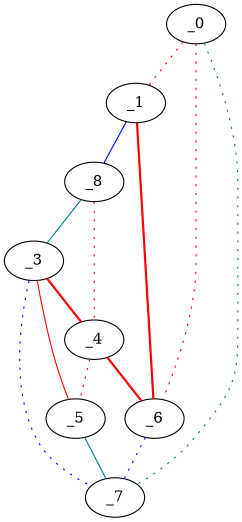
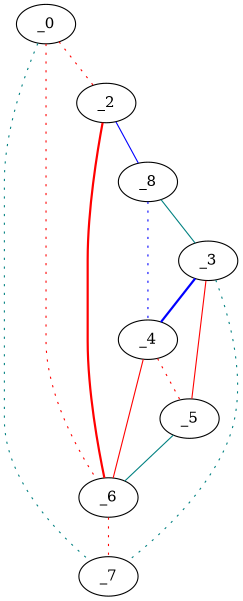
  graph {
    node [x=69]
    edge [color=red style=dotted valence=1]
    _0 [x=46 y=64]
-   _1 [x=54 y=28]
+   _1 [x=54 y=28 label=_2]
    _6 [x=82 y=63]
    _7 [x=92 y=18]
    n5 [label=_8 x=64 y=13]
    _4 [y=16]
    _3 [y=8]
    _5 [x=75 y=11]
    _0 -- _1
    _0 -- _6
    _0 -- _7 [color=teal]
    _1 -- _6 [style=bold valence=2]
    _1 -- n5 [color=blue style=solid]
-   _6 -- _7 [color=blue]
-   n5 -- _4 [valence=2]
+   _6 -- _7
+   n5 -- _4 [color=blue valence=2]
    n5 -- _3 [color=teal style=solid]
-   _4 -- _6 [style=bold]
+   _4 -- _6 [style=solid]
    _4 -- _5 [valence=2]
-   _3 -- _7 [color=blue]
-   _3 -- _4 [style=bold valence=2]
+   _3 -- _7 [color=teal]
+   _3 -- _4 [color=blue style=bold valence=2]
    _3 -- _5 [style=solid]
-   _5 -- _7 [color=teal style=solid valence=2]
+   _5 -- _6 [color=teal style=solid valence=2]
  }
